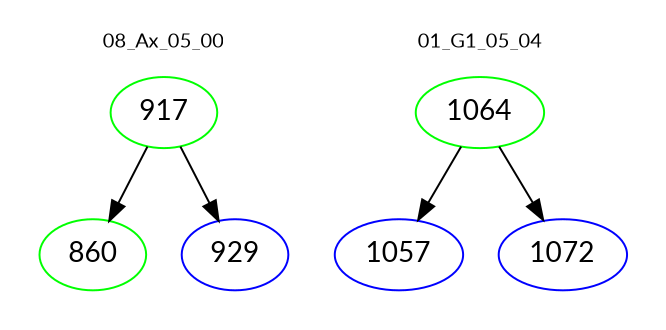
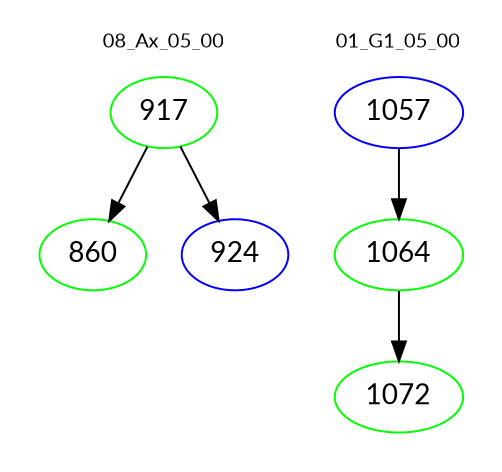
  digraph {
    fontname=Lato
    node [color=green fontname=Lato]
    edge [color=black fontname=Lato]
    n1 [label=917]
    n2 [label=860]
-   n3 [color=blue label=929]
+   n3 [color=blue label=924]
    n4 [label=1064]
    n5 [color=blue label=1057]
-   n6 [color=blue label=1072]
+   n6 [label=1072]
    subgraph cluster_1 {
      color=white
      fontsize=10
      label="08_Ax_05_00"
      n1
      n2
      n3
    }
    subgraph cluster_2 {
      color=white
      fontsize=10
-     label="01_G1_05_04"
+     label="01_G1_05_00"
      n4
      n5
      n6
    }
    n1 -> n2
    n1 -> n3
-   n4 -> n5
+   n5 -> n4
    n4 -> n6
  }
